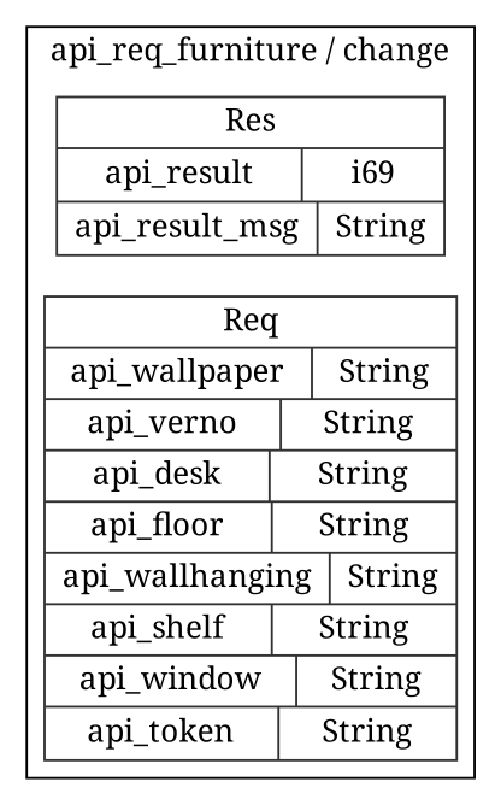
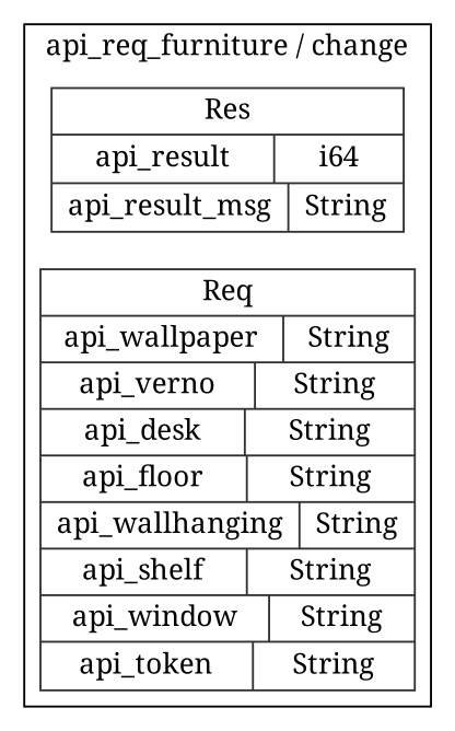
  digraph {
    rankdir=LR
    fontname="Noto Serif"
    node [color=gray20 shape=record style=solid fontname="Noto Serif"]
-   n1 [label="<Res> Res  | { api_result | <api_result> i69 } | { api_result_msg | <api_result_msg> String }"]
+   n1 [label="<Res> Res  | { api_result | <api_result> i64 } | { api_result_msg | <api_result_msg> String }"]
    n2 [label="<Req> Req  | { api_wallpaper | <api_wallpaper> String } | { api_verno | <api_verno> String } | { api_desk | <api_desk> String } | { api_floor | <api_floor> String } | { api_wallhanging | <api_wallhanging> String } | { api_shelf | <api_shelf> String } | { api_window | <api_window> String } | { api_token | <api_token> String }"]
    subgraph cluster_1 {
      label="api_req_furniture / change"
      n1
      n2
    }
  }
